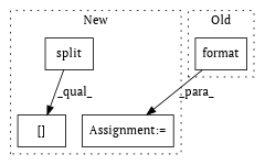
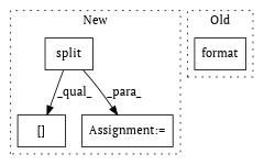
  digraph {
    fontname="PT Serif"
    node [a=32 shape=box fontname="PT Serif"]
    edge [fontname="PT Serif"]
    n1 [l="6,1" label=split s="486,495"]
    n2 [a=2 l="13,1" label="[]" s="523,553"]
    n3 [a=7 l=1 label="Assignment:=" s=513]
    n4 [l="7,1" label=format s="516,582"]
    subgraph cluster_1 {
      label=New
      style=dotted
      n1
      n2
      n3
    }
    subgraph cluster_2 {
      label=Old
      style=dotted
      n4
    }
    n1 -> n2 [label=_qual_]
-   n4 -> n3 [label=_para_]
+   n1 -> n3 [label=_para_]
  }
